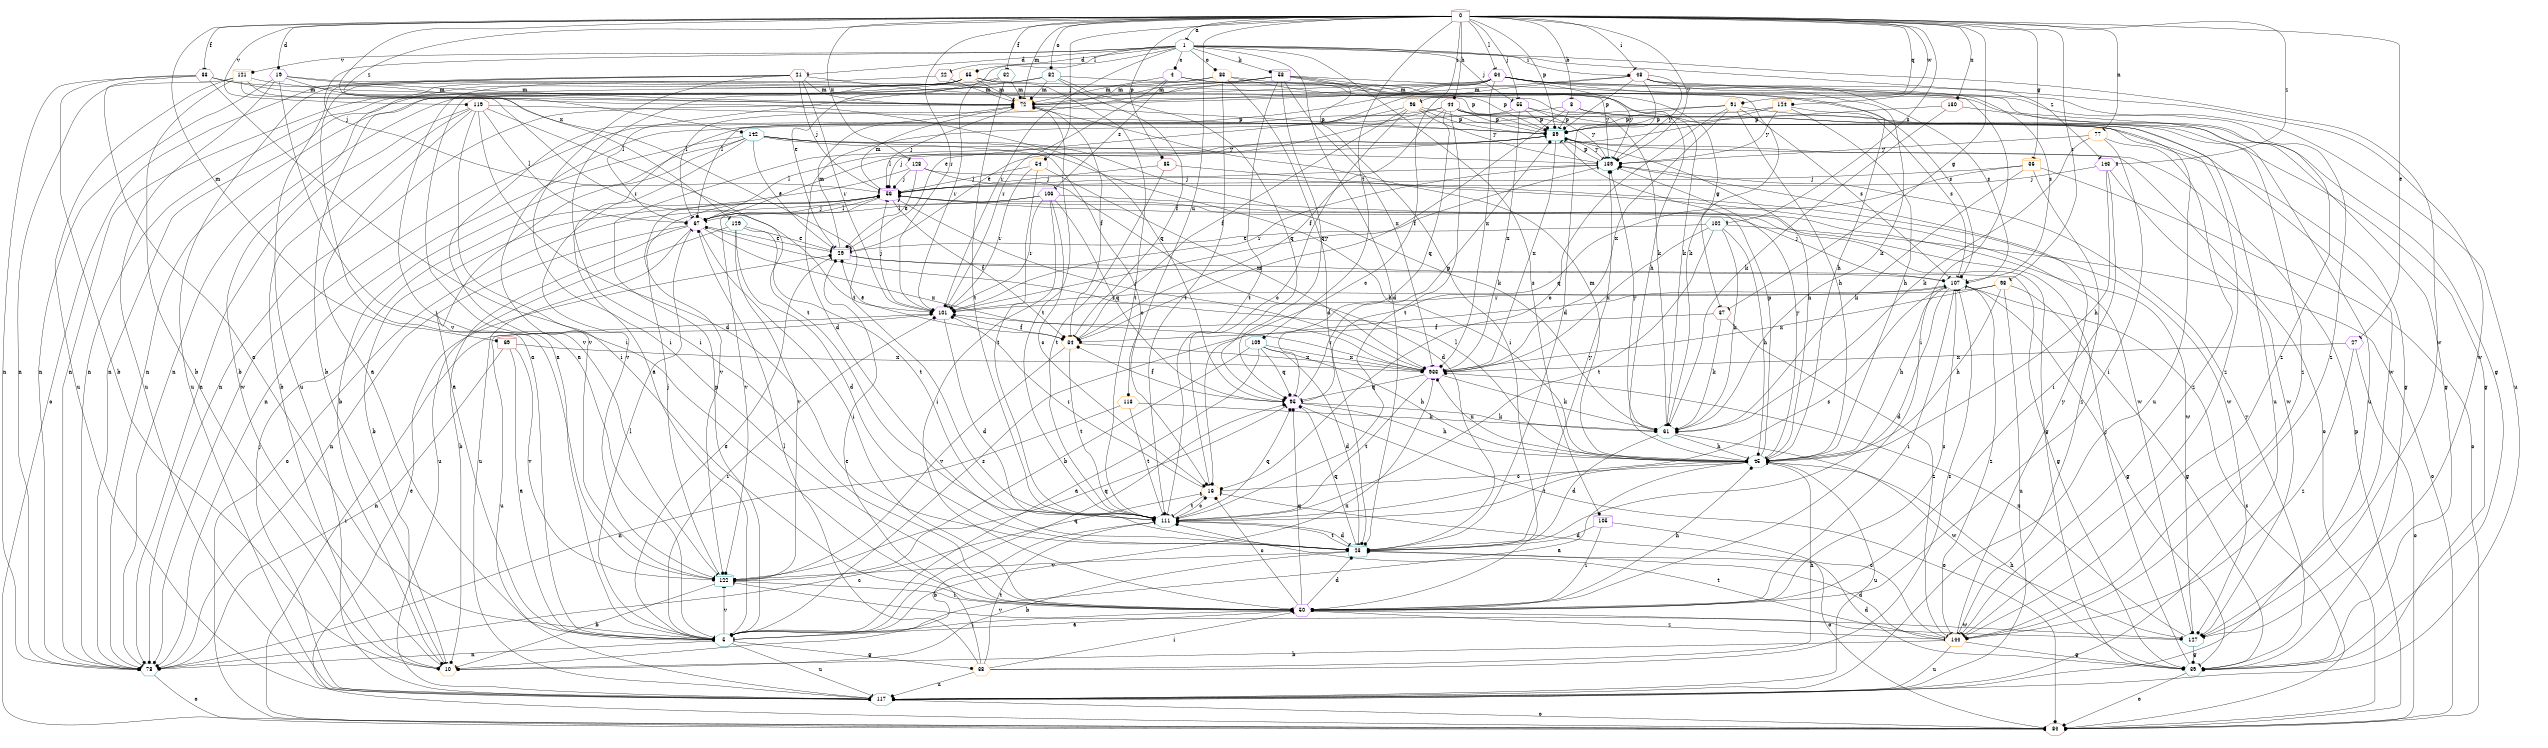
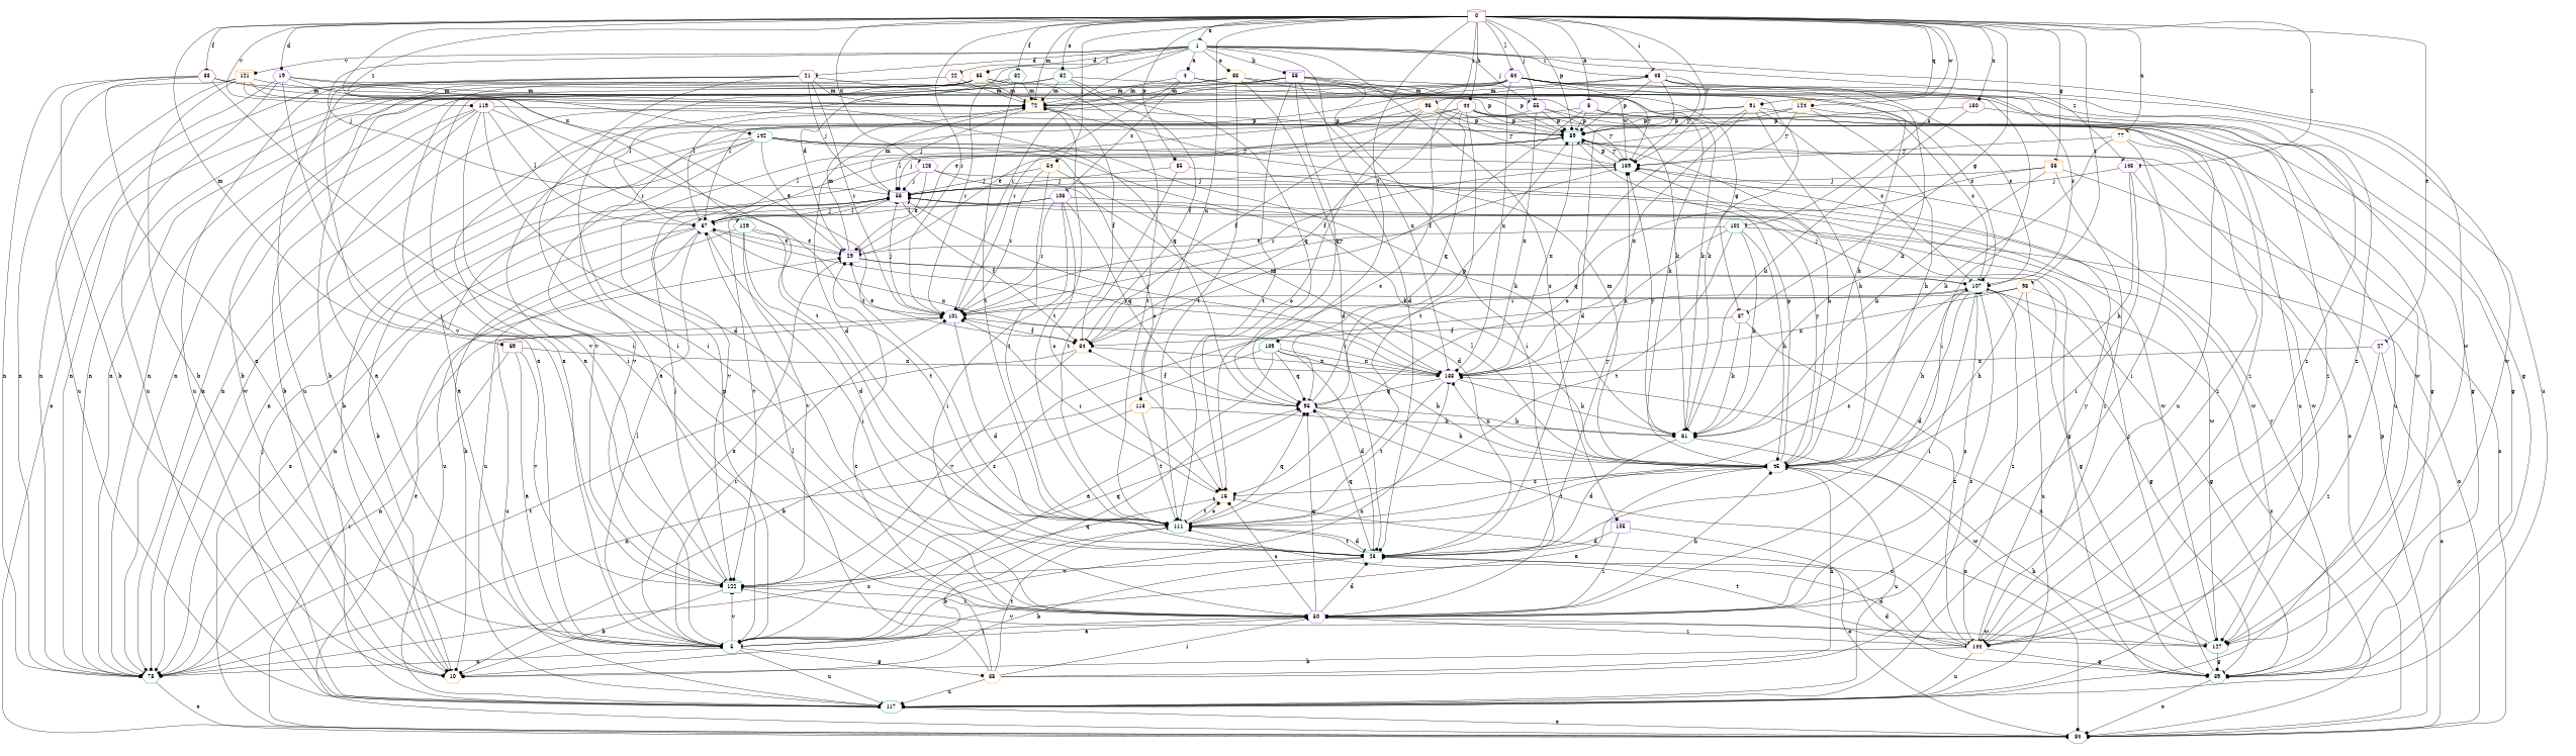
  strict digraph {
    node [color=teal shape=octagon]
    edge [arrowhead=dot]
    0 [color=brown shape=cylinder]
    1
    8 [color=purple]
    19 [color=purple shape=hexagon]
    27 [color=purple shape=hexagon]
    32 [shape=hexagon]
    33 [color=brown shape=hexagon]
    36 [color=darkorange shape=cylinder]
    37 [color=brown shape=hexagon]
    44 [color=brown]
    48 [color=brown]
    54 [color=darkorange]
    55 [color=purple]
    64 [color=purple shape=hexagon]
    69 [color=brown shape=cylinder]
    72 [color=darkorange shape=cylinder]
    77 [color=darkorange]
    82
    85 [color=brown]
    89 [shape=cylinder]
    91 [color=darkorange shape=hexagon]
    96 [color=darkorange]
    98 [color=darkorange shape=hexagon]
    101 [color=purple shape=hexagon]
    102 [shape=hexagon]
    109
    113 [color=darkorange shape=hexagon]
    119 [color=brown]
    124 [color=darkorange shape=cylinder]
    128 [color=purple shape=hexagon]
    129 [shape=hexagon]
    130 [color=brown]
    139
    142
    143 [color=purple shape=hexagon]
    4 [color=purple]
    21 [color=brown shape=hexagon]
    22 [color=brown shape=hexagon]
    23 [shape=cylinder]
    29 [color=purple shape=cylinder]
    56 [color=purple shape=cylinder]
    58 [color=purple shape=cylinder]
    65 [color=darkorange]
    83 [color=darkorange]
    105 [color=purple shape=cylinder]
    121 [color=darkorange shape=cylinder]
    127
    117
    122 [shape=cylinder]
    34 [color=darkorange shape=hexagon]
    39 [shape=hexagon]
    78 [shape=hexagon]
    111
    61
-   133 [color=purple shape=hexagon label=933]
+   133 [color=purple shape=hexagon]
    84 [color=brown]
    144 [color=darkorange shape=hexagon]
    5
    50 [color=purple shape=hexagon]
    10 [color=darkorange shape=hexagon]
    95 [color=purple shape=hexagon]
    107
    16 [color=darkorange]
    45
    67 [color=purple]
    106 [color=purple shape=hexagon]
    38 [color=darkorange shape=hexagon]
    0 -> 1 [arrowhead=tee label=a]
    0 -> 8 [arrowhead=tee label=b]
    0 -> 19 [label=d]
    0 -> 27 [arrowhead=tee label=e]
    0 -> 32 [arrowhead=tee label=f]
    0 -> 33 [arrowhead=tee label=f]
    0 -> 36 [arrowhead=tee label=g]
    0 -> 37 [arrowhead=tee label=g]
    0 -> 44 [label=h]
    0 -> 48 [arrowhead=tee label=i]
    0 -> 54 [label=j]
    0 -> 55 [arrowhead=tee label=j]
    0 -> 64 [arrowhead=tee label=l]
    0 -> 69 [label=m]
    0 -> 72 [arrowhead=tee label=m]
    0 -> 77 [arrowhead=tee label=n]
    0 -> 82 [label=o]
    0 -> 85 [label=p]
    0 -> 89 [label=p]
    0 -> 91 [label=q]
    0 -> 96 [arrowhead=tee label=r]
    0 -> 98 [arrowhead=tee label=r]
    0 -> 101 [arrowhead=tee label=r]
    0 -> 102 [arrowhead=tee label=s]
    0 -> 109 [label=t]
    0 -> 113 [label=u]
    0 -> 119 [label=v]
    0 -> 124 [label=w]
    0 -> 128 [arrowhead=tee label=x]
    0 -> 129 [arrowhead=tee label=x]
    0 -> 130 [label=x]
    0 -> 139 [label=y]
    0 -> 142 [label=z]
    0 -> 143 [arrowhead=tee label=z]
    1 -> 48 [label=i]
    1 -> 55 [arrowhead=tee label=j]
    1 -> 101 [label=r]
    1 -> 143 [arrowhead=tee label=z]
-   1 -> 4 [label=c]
+   1 -> 4 [label=a]
    1 -> 21 [arrowhead=tee label=d]
    1 -> 22 [arrowhead=tee label=d]
    1 -> 23 [label=d]
-   1 -> 29 [arrowhead=tee label=e]
+   1 -> 29 [arrowhead=tee label=d]
    1 -> 56 [arrowhead=tee label=j]
    1 -> 58 [label=k]
    1 -> 65 [label=l]
    1 -> 83 [label=o]
    1 -> 105 [label=s]
    1 -> 121 [label=v]
    1 -> 127 [label=w]
    8 -> 89 [arrowhead=tee label=p]
    8 -> 117 [arrowhead=tee label=u]
    8 -> 122 [arrowhead=tee label=v]
    8 -> 34 [label=f]
    8 -> 39 [arrowhead=tee label=g]
    19 -> 72 [label=m]
    19 -> 117 [label=u]
    19 -> 122 [label=v]
    19 -> 78 [arrowhead=tee label=n]
    19 -> 111 [label=t]
    19 -> 61 [arrowhead=tee label=k]
    27 -> 133 [arrowhead=tee label=x]
    27 -> 84 [arrowhead=tee label=o]
    27 -> 144 [label=z]
    32 -> 72 [label=m]
    32 -> 101 [label=r]
    32 -> 78 [label=n]
    32 -> 111 [arrowhead=tee label=t]
    33 -> 72 [label=m]
    33 -> 78 [arrowhead=tee label=n]
    33 -> 61 [arrowhead=tee label=k]
    33 -> 5 [arrowhead=tee label=a]
    33 -> 50 [label=i]
    33 -> 10 [arrowhead=tee label=b]
    36 -> 56 [arrowhead=tee label=j]
    36 -> 61 [label=k]
    36 -> 84 [label=o]
    36 -> 144 [arrowhead=tee label=z]
    36 -> 95 [arrowhead=tee label=q]
    37 -> 34 [label=f]
    37 -> 61 [label=k]
    37 -> 144 [arrowhead=tee label=z]
    44 -> 89 [arrowhead=tee label=p]
    44 -> 29 [arrowhead=tee label=e]
    44 -> 127 [arrowhead=tee label=w]
    44 -> 122 [arrowhead=tee label=v]
    44 -> 34 [arrowhead=tee label=f]
    44 -> 39 [label=g]
    44 -> 111 [label=t]
    44 -> 144 [arrowhead=tee label=z]
    44 -> 95 [arrowhead=tee label=q]
    48 -> 72 [arrowhead=tee label=m]
    48 -> 89 [label=p]
    48 -> 139 [arrowhead=tee label=y]
    48 -> 23 [arrowhead=tee label=d]
    48 -> 61 [arrowhead=tee label=k]
    48 -> 50 [label=i]
    48 -> 107 [arrowhead=tee label=s]
    48 -> 16 [label=c]
    54 -> 101 [arrowhead=tee label=r]
    54 -> 56 [arrowhead=tee label=j]
    54 -> 111 [label=t]
    54 -> 133 [label=x]
    55 -> 89 [label=p]
    55 -> 139 [arrowhead=tee label=y]
    55 -> 117 [label=u]
    55 -> 78 [label=w]
    55 -> 133 [arrowhead=tee label=x]
    64 -> 72 [arrowhead=tee label=m]
    64 -> 139 [arrowhead=tee label=y]
    64 -> 29 [arrowhead=tee label=e]
    64 -> 127 [arrowhead=tee label=w]
    64 -> 117 [label=u]
    64 -> 78 [arrowhead=tee label=n]
    64 -> 133 [label=x]
    64 -> 5 [arrowhead=tee label=a]
    64 -> 107 [label=s]
    64 -> 45 [arrowhead=tee label=h]
    64 -> 67 [label=l]
    69 -> 122 [label=v]
    69 -> 78 [label=n]
    69 -> 133 [label=x]
    69 -> 5 [arrowhead=tee label=a]
    72 -> 89 [arrowhead=tee label=p]
    72 -> 56 [label=j]
    72 -> 34 [arrowhead=tee label=f]
    72 -> 78 [label=n]
    72 -> 111 [label=t]
    77 -> 139 [label=y]
    77 -> 61 [label=k]
    77 -> 144 [arrowhead=tee label=z]
    77 -> 50 [label=i]
    82 -> 72 [label=m]
    82 -> 34 [arrowhead=tee label=f]
    82 -> 78 [label=n]
    82 -> 144 [arrowhead=tee label=z]
    82 -> 95 [label=q]
    82 -> 67 [arrowhead=tee label=l]
    85 -> 56 [label=j]
    85 -> 127 [arrowhead=tee label=w]
    85 -> 111 [arrowhead=tee label=t]
    89 -> 139 [arrowhead=tee label=y]
    89 -> 56 [label=j]
    89 -> 133 [label=x]
    89 -> 84 [arrowhead=tee label=o]
    89 -> 45 [arrowhead=tee label=h]
    89 -> 67 [arrowhead=tee label=l]
    91 -> 89 [label=p]
    91 -> 133 [arrowhead=tee label=x]
    91 -> 144 [arrowhead=tee label=z]
    91 -> 5 [label=a]
    91 -> 107 [arrowhead=tee label=s]
    91 -> 16 [label=c]
    91 -> 45 [label=h]
    96 -> 89 [label=p]
    96 -> 139 [arrowhead=tee label=y]
    96 -> 23 [label=d]
    96 -> 34 [arrowhead=tee label=f]
    96 -> 39 [label=g]
    96 -> 16 [arrowhead=tee label=c]
    98 -> 101 [label=r]
    98 -> 117 [label=u]
    98 -> 39 [label=g]
    98 -> 133 [arrowhead=tee label=x]
    98 -> 45 [label=h]
    101 -> 139 [arrowhead=tee label=y]
    101 -> 23 [arrowhead=tee label=d]
    101 -> 56 [arrowhead=tee label=j]
    101 -> 117 [arrowhead=tee label=u]
    101 -> 34 [label=f]
    102 -> 29 [arrowhead=tee label=e]
    102 -> 111 [arrowhead=tee label=t]
    102 -> 61 [label=k]
    102 -> 133 [arrowhead=tee label=x]
    102 -> 84 [label=o]
    102 -> 45 [label=h]
    109 -> 23 [arrowhead=tee label=d]
    109 -> 133 [label=x]
    109 -> 5 [label=a]
-   109 -> 122 [label=b]
+   109 -> 10 [label=b]
    109 -> 95 [label=q]
    109 -> 45 [arrowhead=tee label=h]
    113 -> 78 [arrowhead=tee label=n]
    113 -> 111 [arrowhead=tee label=t]
    113 -> 61 [label=k]
    119 -> 89 [arrowhead=tee label=p]
    119 -> 23 [label=d]
    119 -> 78 [label=n]
    119 -> 111 [label=t]
    119 -> 5 [label=a]
    119 -> 50 [label=i]
    119 -> 10 [arrowhead=tee label=b]
    119 -> 67 [label=l]
    124 -> 89 [label=p]
    124 -> 139 [label=y]
    124 -> 107 [arrowhead=tee label=s]
    124 -> 45 [arrowhead=tee label=h]
    124 -> 67 [arrowhead=tee label=l]
    128 -> 23 [label=d]
    128 -> 29 [label=e]
    128 -> 56 [label=j]
    128 -> 127 [label=w]
    128 -> 122 [label=v]
    129 -> 23 [arrowhead=tee label=d]
    129 -> 29 [arrowhead=tee label=e]
    129 -> 117 [arrowhead=tee label=u]
    129 -> 122 [label=v]
    129 -> 111 [label=t]
    130 -> 89 [label=p]
    130 -> 117 [label=u]
    130 -> 61 [arrowhead=tee label=k]
    139 -> 89 [arrowhead=tee label=p]
    139 -> 101 [label=r]
    139 -> 56 [label=j]
    142 -> 139 [arrowhead=tee label=y]
    142 -> 29 [arrowhead=tee label=e]
    142 -> 122 [arrowhead=tee label=v]
    142 -> 78 [label=n]
    142 -> 61 [label=k]
    142 -> 5 [label=a]
    142 -> 10 [label=b]
    142 -> 16 [label=c]
    142 -> 45 [label=h]
    143 -> 56 [arrowhead=tee label=j]
    143 -> 127 [label=w]
    143 -> 50 [label=i]
    143 -> 45 [label=h]
    4 -> 37 [arrowhead=tee label=g]
    4 -> 72 [arrowhead=tee label=m]
    4 -> 101 [arrowhead=tee label=r]
    4 -> 45 [arrowhead=tee label=h]
    4 -> 106 [arrowhead=tee label=s]
    21 -> 72 [arrowhead=tee label=m]
    21 -> 89 [arrowhead=tee label=p]
    21 -> 101 [arrowhead=tee label=r]
    21 -> 56 [arrowhead=tee label=j]
    21 -> 117 [arrowhead=tee label=u]
    21 -> 84 [label=o]
    21 -> 5 [arrowhead=tee label=a]
    21 -> 50 [label=i]
    22 -> 72 [arrowhead=tee label=m]
    22 -> 117 [label=u]
    23 -> 139 [label=y]
    23 -> 122 [label=v]
    23 -> 111 [label=t]
    23 -> 10 [label=b]
    23 -> 95 [label=q]
    29 -> 72 [label=m]
    29 -> 39 [label=g]
    29 -> 107 [label=s]
    56 -> 72 [label=m]
    56 -> 122 [label=v]
    56 -> 34 [label=f]
    56 -> 39 [label=g]
    56 -> 10 [arrowhead=tee label=b]
    56 -> 67 [label=l]
    58 -> 72 [label=m]
-   58 -> 139 [arrowhead=tee label=y]
+   58 -> 139 [arrowhead=tee label=w]
    58 -> 78 [arrowhead=tee label=n]
    58 -> 111 [arrowhead=tee label=t]
    58 -> 133 [arrowhead=tee label=x]
    58 -> 144 [arrowhead=tee label=z]
    58 -> 50 [label=i]
    58 -> 95 [label=q]
    58 -> 107 [label=s]
    58 -> 67 [arrowhead=tee label=l]
    65 -> 72 [arrowhead=tee label=m]
    65 -> 39 [arrowhead=tee label=g]
    65 -> 78 [label=n]
    65 -> 111 [label=t]
    65 -> 5 [arrowhead=tee label=a]
    65 -> 50 [arrowhead=tee label=i]
    65 -> 10 [arrowhead=tee label=b]
    83 -> 72 [arrowhead=tee label=m]
    83 -> 89 [label=p]
    83 -> 23 [label=d]
    83 -> 111 [label=t]
    83 -> 61 [label=k]
    83 -> 10 [arrowhead=tee label=b]
    105 -> 23 [label=d]
    105 -> 84 [arrowhead=tee label=o]
    105 -> 50 [arrowhead=tee label=i]
    121 -> 72 [arrowhead=tee label=m]
    121 -> 101 [label=r]
    121 -> 117 [arrowhead=tee label=u]
    121 -> 78 [label=n]
    121 -> 10 [label=b]
    121 -> 95 [arrowhead=tee label=q]
    127 -> 122 [arrowhead=tee label=v]
    127 -> 39 [label=g]
    127 -> 133 [label=x]
    117 -> 56 [label=j]
    117 -> 84 [arrowhead=tee label=o]
    122 -> 56 [label=j]
    122 -> 50 [label=i]
    122 -> 10 [arrowhead=tee label=b]
    122 -> 95 [arrowhead=tee label=q]
    34 -> 29 [label=e]
    34 -> 122 [label=v]
-   34 -> 111 [arrowhead=tee label=t]
+   34 -> 78 [arrowhead=tee label=t]
    34 -> 133 [arrowhead=tee label=x]
    39 -> 139 [arrowhead=tee label=y]
    39 -> 23 [arrowhead=tee label=d]
    39 -> 56 [label=j]
    39 -> 84 [label=o]
    39 -> 45 [arrowhead=tee label=h]
    78 -> 84 [arrowhead=tee label=o]
    78 -> 16 [arrowhead=tee label=c]
    111 -> 23 [arrowhead=tee label=d]
    111 -> 10 [arrowhead=tee label=b]
    111 -> 95 [label=q]
    111 -> 107 [arrowhead=tee label=s]
    111 -> 16 [label=c]
    61 -> 139 [label=y]
    61 -> 23 [arrowhead=tee label=d]
    61 -> 127 [arrowhead=tee label=w]
-   61 -> 45 [arrowhead=tee label=h]
    133 -> 101 [label=r]
    133 -> 56 [arrowhead=tee label=j]
    133 -> 111 [arrowhead=tee label=t]
    133 -> 61 [label=k]
    133 -> 95 [arrowhead=tee label=q]
    84 -> 89 [label=p]
    84 -> 101 [label=r]
    84 -> 29 [label=e]
    84 -> 107 [arrowhead=tee label=s]
    144 -> 139 [label=y]
    144 -> 23 [label=d]
    144 -> 117 [label=u]
    144 -> 39 [label=g]
    144 -> 111 [label=t]
    144 -> 10 [label=b]
    144 -> 16 [arrowhead=tee label=c]
    5 -> 89 [arrowhead=tee label=p]
    5 -> 101 [label=r]
    5 -> 29 [arrowhead=tee label=e]
    5 -> 117 [arrowhead=tee label=u]
    5 -> 122 [arrowhead=tee label=v]
    5 -> 78 [label=n]
    5 -> 133 [arrowhead=tee label=x]
    5 -> 50 [arrowhead=tee label=i]
    5 -> 95 [label=q]
    5 -> 107 [arrowhead=tee label=s]
    5 -> 67 [arrowhead=tee label=l]
    5 -> 38 [label=g]
    50 -> 23 [label=d]
    50 -> 127 [label=w]
    50 -> 144 [arrowhead=tee label=z]
    50 -> 5 [arrowhead=tee label=a]
    50 -> 95 [label=q]
    50 -> 107 [arrowhead=tee label=s]
    50 -> 16 [label=c]
    50 -> 45 [label=h]
    95 -> 89 [label=p]
    95 -> 34 [label=f]
    95 -> 61 [label=k]
    95 -> 84 [label=o]
    95 -> 45 [label=h]
    107 -> 101 [label=r]
    107 -> 23 [label=d]
    107 -> 56 [arrowhead=tee label=j]
    107 -> 39 [arrowhead=tee label=g]
    107 -> 144 [arrowhead=tee label=z]
    107 -> 50 [arrowhead=tee label=i]
    107 -> 45 [label=h]
    16 -> 101 [label=r]
    16 -> 111 [arrowhead=tee label=t]
    45 -> 72 [label=m]
    45 -> 89 [arrowhead=tee label=p]
    45 -> 139 [arrowhead=tee label=y]
    45 -> 117 [label=u]
    45 -> 111 [arrowhead=tee label=t]
    45 -> 133 [label=x]
    45 -> 5 [arrowhead=tee label=a]
    45 -> 16 [arrowhead=tee label=c]
    45 -> 67 [label=l]
    67 -> 29 [arrowhead=tee label=e]
    67 -> 56 [label=j]
    67 -> 117 [arrowhead=tee label=u]
    67 -> 78 [arrowhead=tee label=n]
    67 -> 133 [arrowhead=tee label=x]
    67 -> 50 [label=i]
    67 -> 10 [label=b]
    106 -> 101 [label=r]
    106 -> 127 [label=w]
    106 -> 84 [arrowhead=tee label=o]
    106 -> 50 [arrowhead=tee label=i]
    106 -> 95 [arrowhead=tee label=q]
    106 -> 16 [label=c]
    106 -> 67 [arrowhead=tee label=l]
    38 -> 29 [label=e]
    38 -> 117 [label=u]
    38 -> 111 [arrowhead=tee label=t]
    38 -> 50 [arrowhead=tee label=i]
    38 -> 107 [arrowhead=tee label=s]
    38 -> 45 [arrowhead=tee label=h]
    38 -> 67 [label=l]
  }
